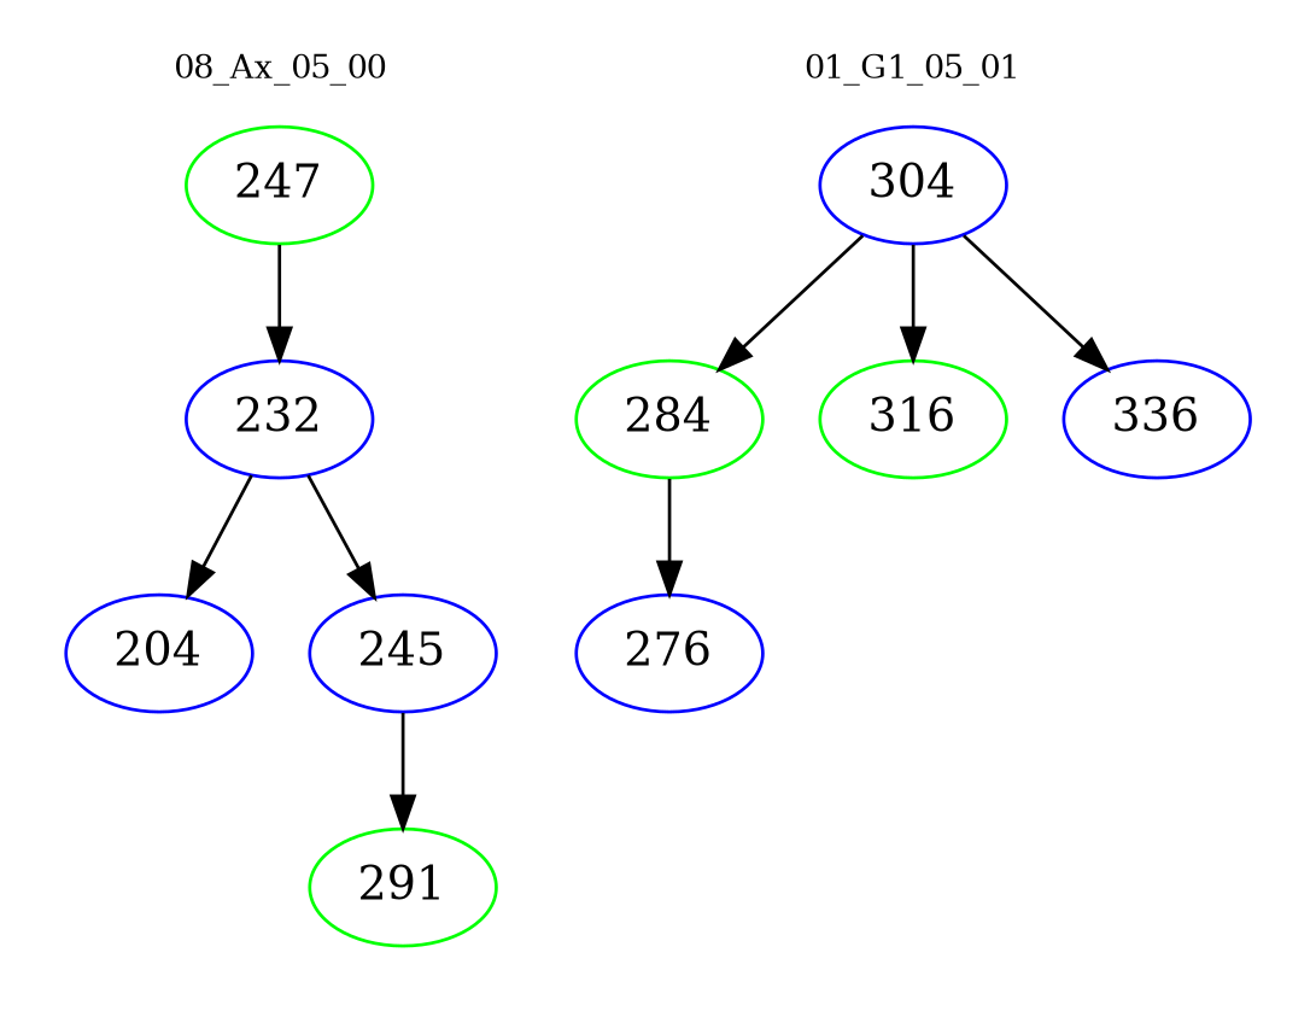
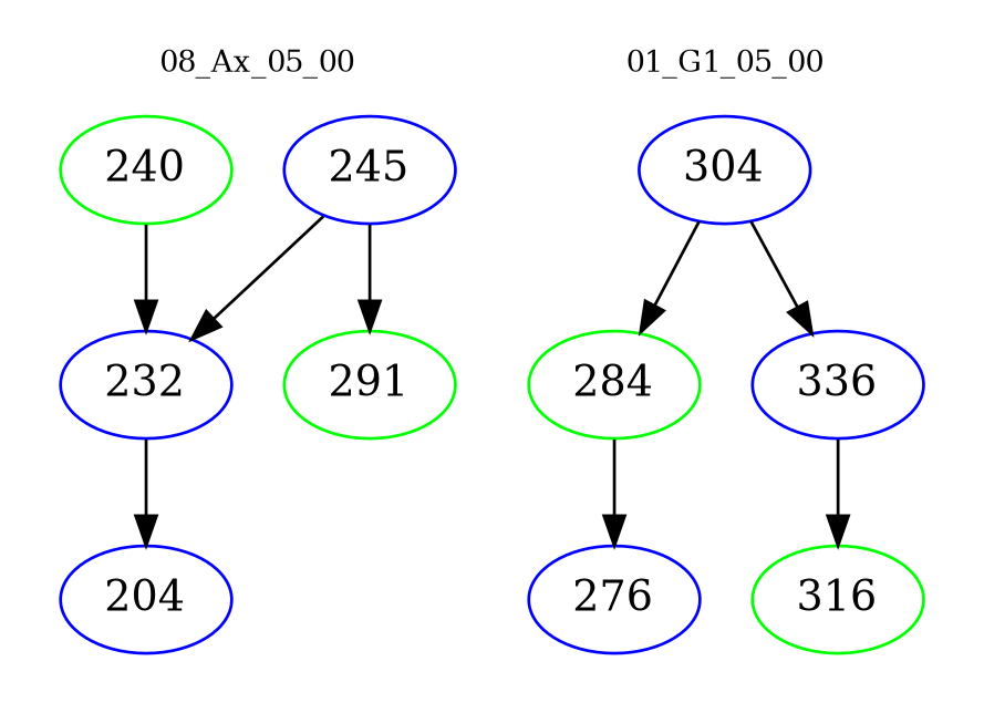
  digraph {
    node [color=blue]
    edge [color=black]
    n1 [label=232]
    n2 [label=204]
    n3 [label=245]
-   n4 [color=green label=247]
+   n4 [color=green label=240]
    n5 [color=green label=291]
    n6 [label=304]
    n7 [color=green label=284]
    n8 [color=green label=316]
    n9 [label=336]
    n10 [label=276]
    subgraph cluster_1 {
      color=white
      fontsize=10
      label="08_Ax_05_00"
      n1
      n2
      n3
      n4
      n5
    }
    subgraph cluster_2 {
      color=white
      fontsize=10
-     label="01_G1_05_01"
+     label="01_G1_05_00"
      n6
      n7
      n8
      n9
      n10
    }
    n1 -> n2
-   n1 -> n3
+   n3 -> n1
    n3 -> n5
    n4 -> n1
    n6 -> n7
-   n6 -> n8
+   n9 -> n8
    n6 -> n9
    n7 -> n10
  }
